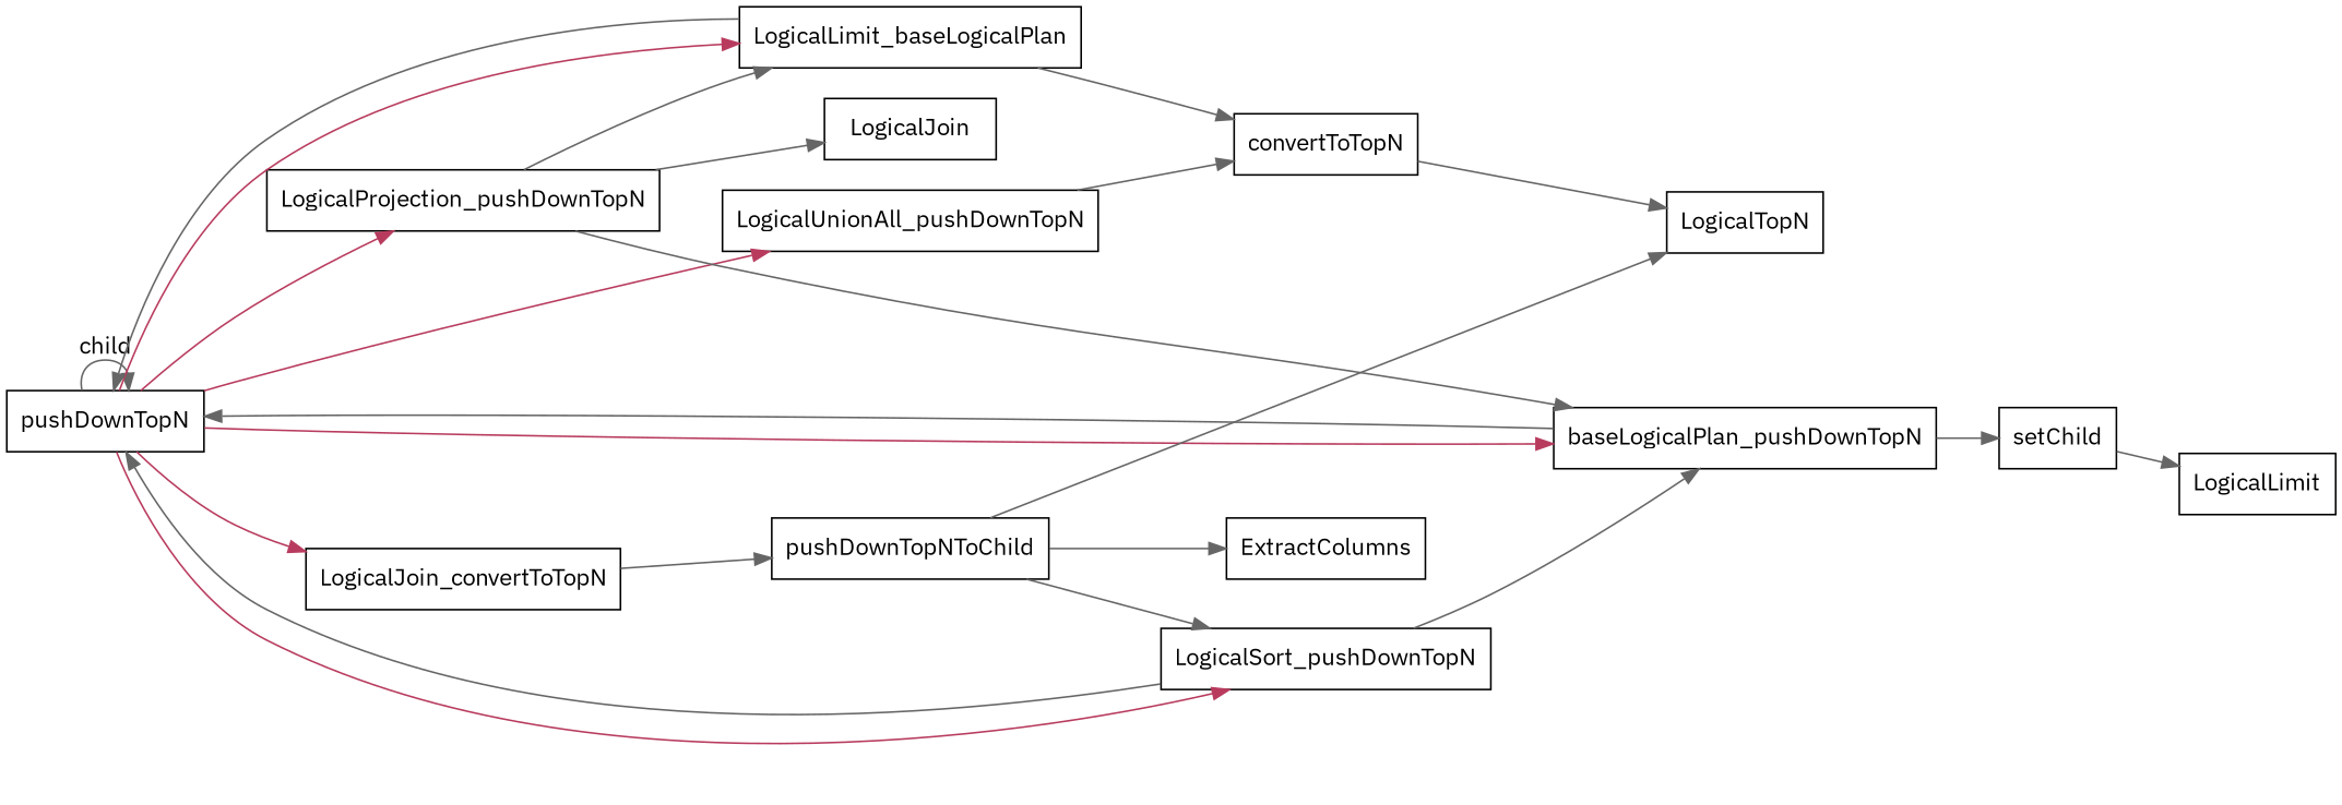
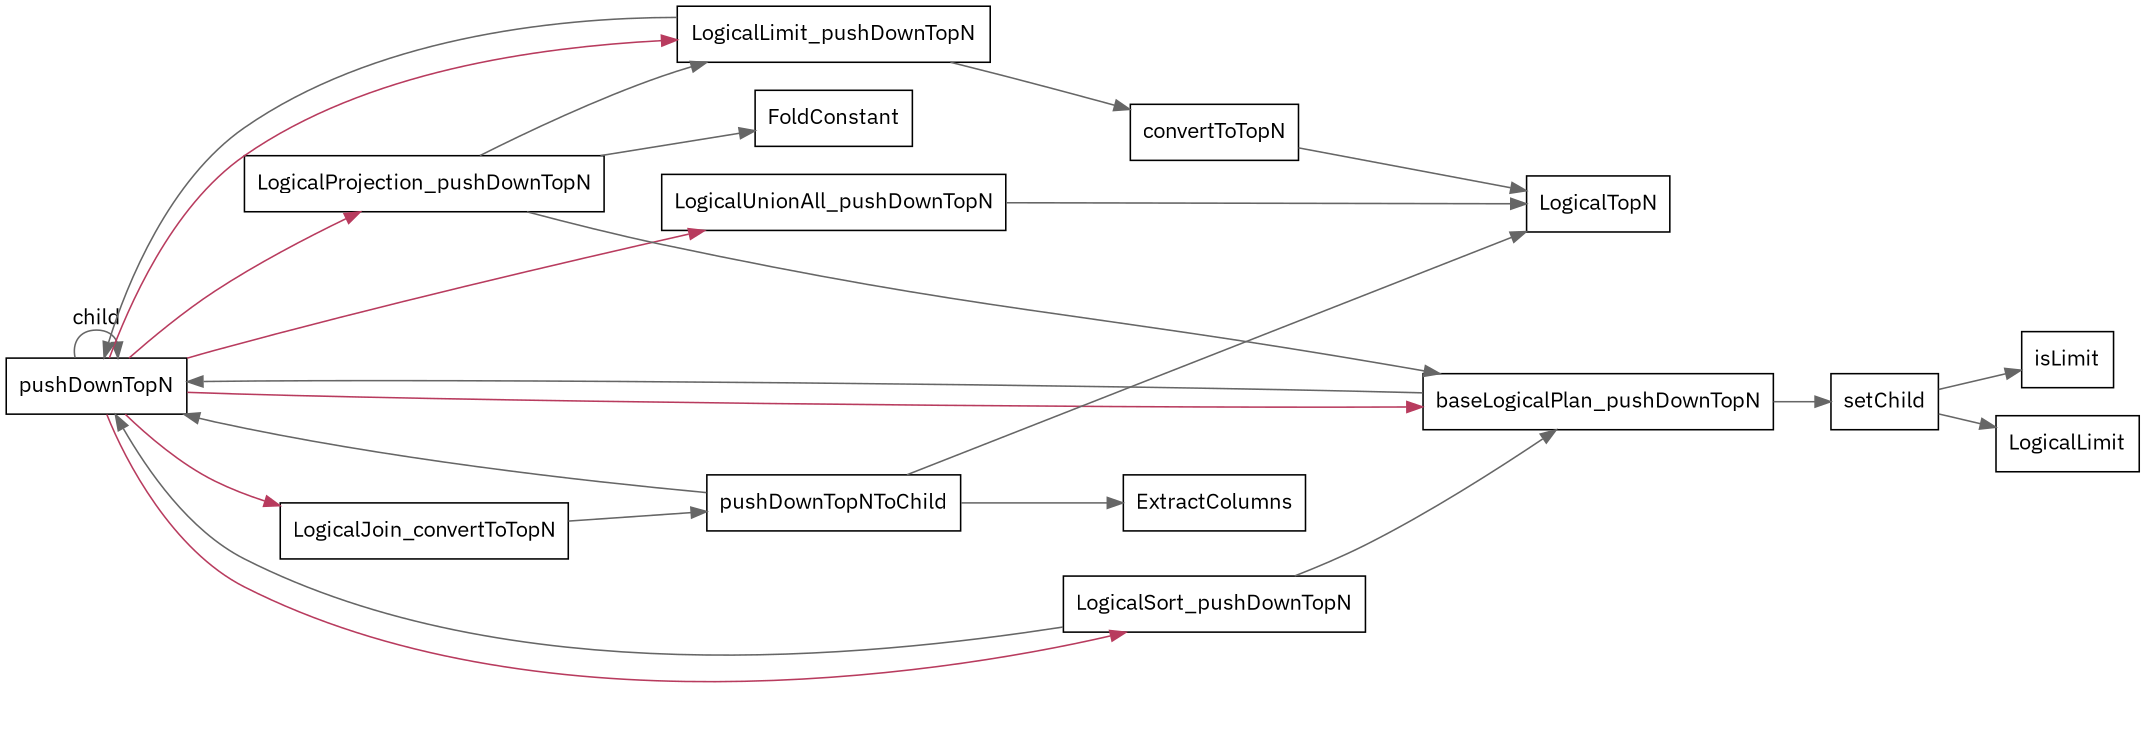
  digraph {
    fontname="IBM Plex Sans"
    newrank=true
    rankdir=LR
    node [fontname="IBM Plex Sans" shape=box]
    edge [color=gray40 fontname="IBM Plex Sans"]
    pushDownTopN
    n2 [label=LogicalJoin_convertToTopN]
    LogicalProjection_pushDownTopN
    LogicalUnionAll_pushDownTopN
    baseLogicalPlan_pushDownTopN
-   LogicalLimit_pushDownTopN [label=LogicalLimit_baseLogicalPlan]
+   LogicalLimit_pushDownTopN
    LogicalSort_pushDownTopN
    pushDownTopNToChild
-   FoldConstant [label=LogicalJoin]
+   FoldConstant
    LogicalTopN
    setChild
    convertToTopN
    ExtractColumns
+   isLimit
    LogicalLimit
    pushDownTopN -> pushDownTopN [label=child]
    pushDownTopN -> n2 [color="#b83b5e"]
    pushDownTopN -> LogicalProjection_pushDownTopN [color="#b83b5e"]
    pushDownTopN -> LogicalUnionAll_pushDownTopN [color="#b83b5e"]
    pushDownTopN -> baseLogicalPlan_pushDownTopN [color="#b83b5e"]
    pushDownTopN -> LogicalLimit_pushDownTopN [color="#b83b5e"]
    pushDownTopN -> LogicalSort_pushDownTopN [color="#b83b5e"]
    n2 -> pushDownTopNToChild
    LogicalProjection_pushDownTopN -> baseLogicalPlan_pushDownTopN
    LogicalProjection_pushDownTopN -> LogicalLimit_pushDownTopN
    LogicalProjection_pushDownTopN -> FoldConstant
-   LogicalUnionAll_pushDownTopN -> convertToTopN
+   LogicalUnionAll_pushDownTopN -> LogicalTopN
    baseLogicalPlan_pushDownTopN -> pushDownTopN
    baseLogicalPlan_pushDownTopN -> setChild
    LogicalLimit_pushDownTopN -> pushDownTopN
    LogicalLimit_pushDownTopN -> convertToTopN
    LogicalSort_pushDownTopN -> pushDownTopN
    LogicalSort_pushDownTopN -> baseLogicalPlan_pushDownTopN
-   pushDownTopNToChild -> LogicalSort_pushDownTopN
+   pushDownTopNToChild -> pushDownTopN
    pushDownTopNToChild -> LogicalTopN
    pushDownTopNToChild -> ExtractColumns
+   setChild -> isLimit
    setChild -> LogicalLimit
    convertToTopN -> LogicalTopN
  }
